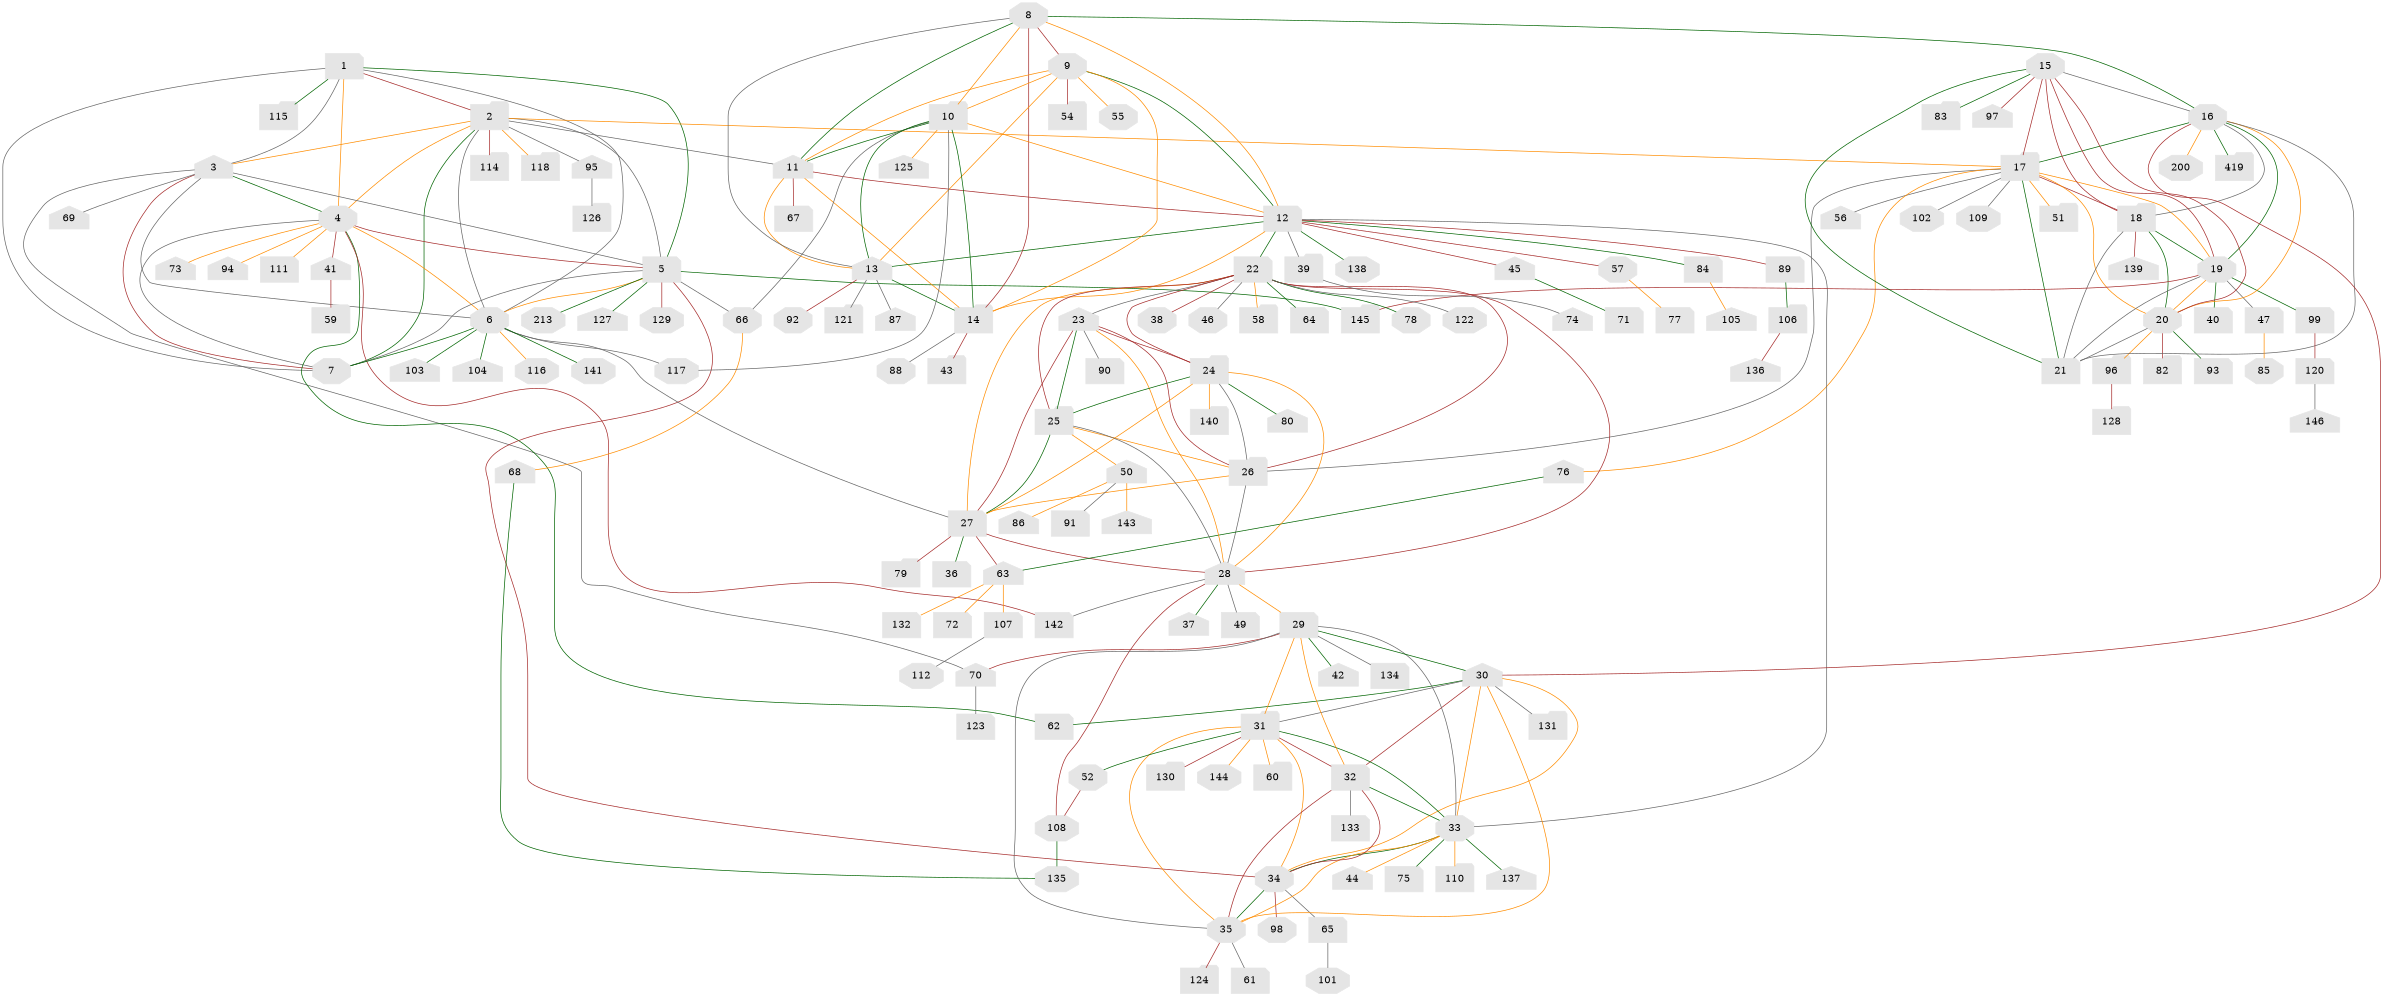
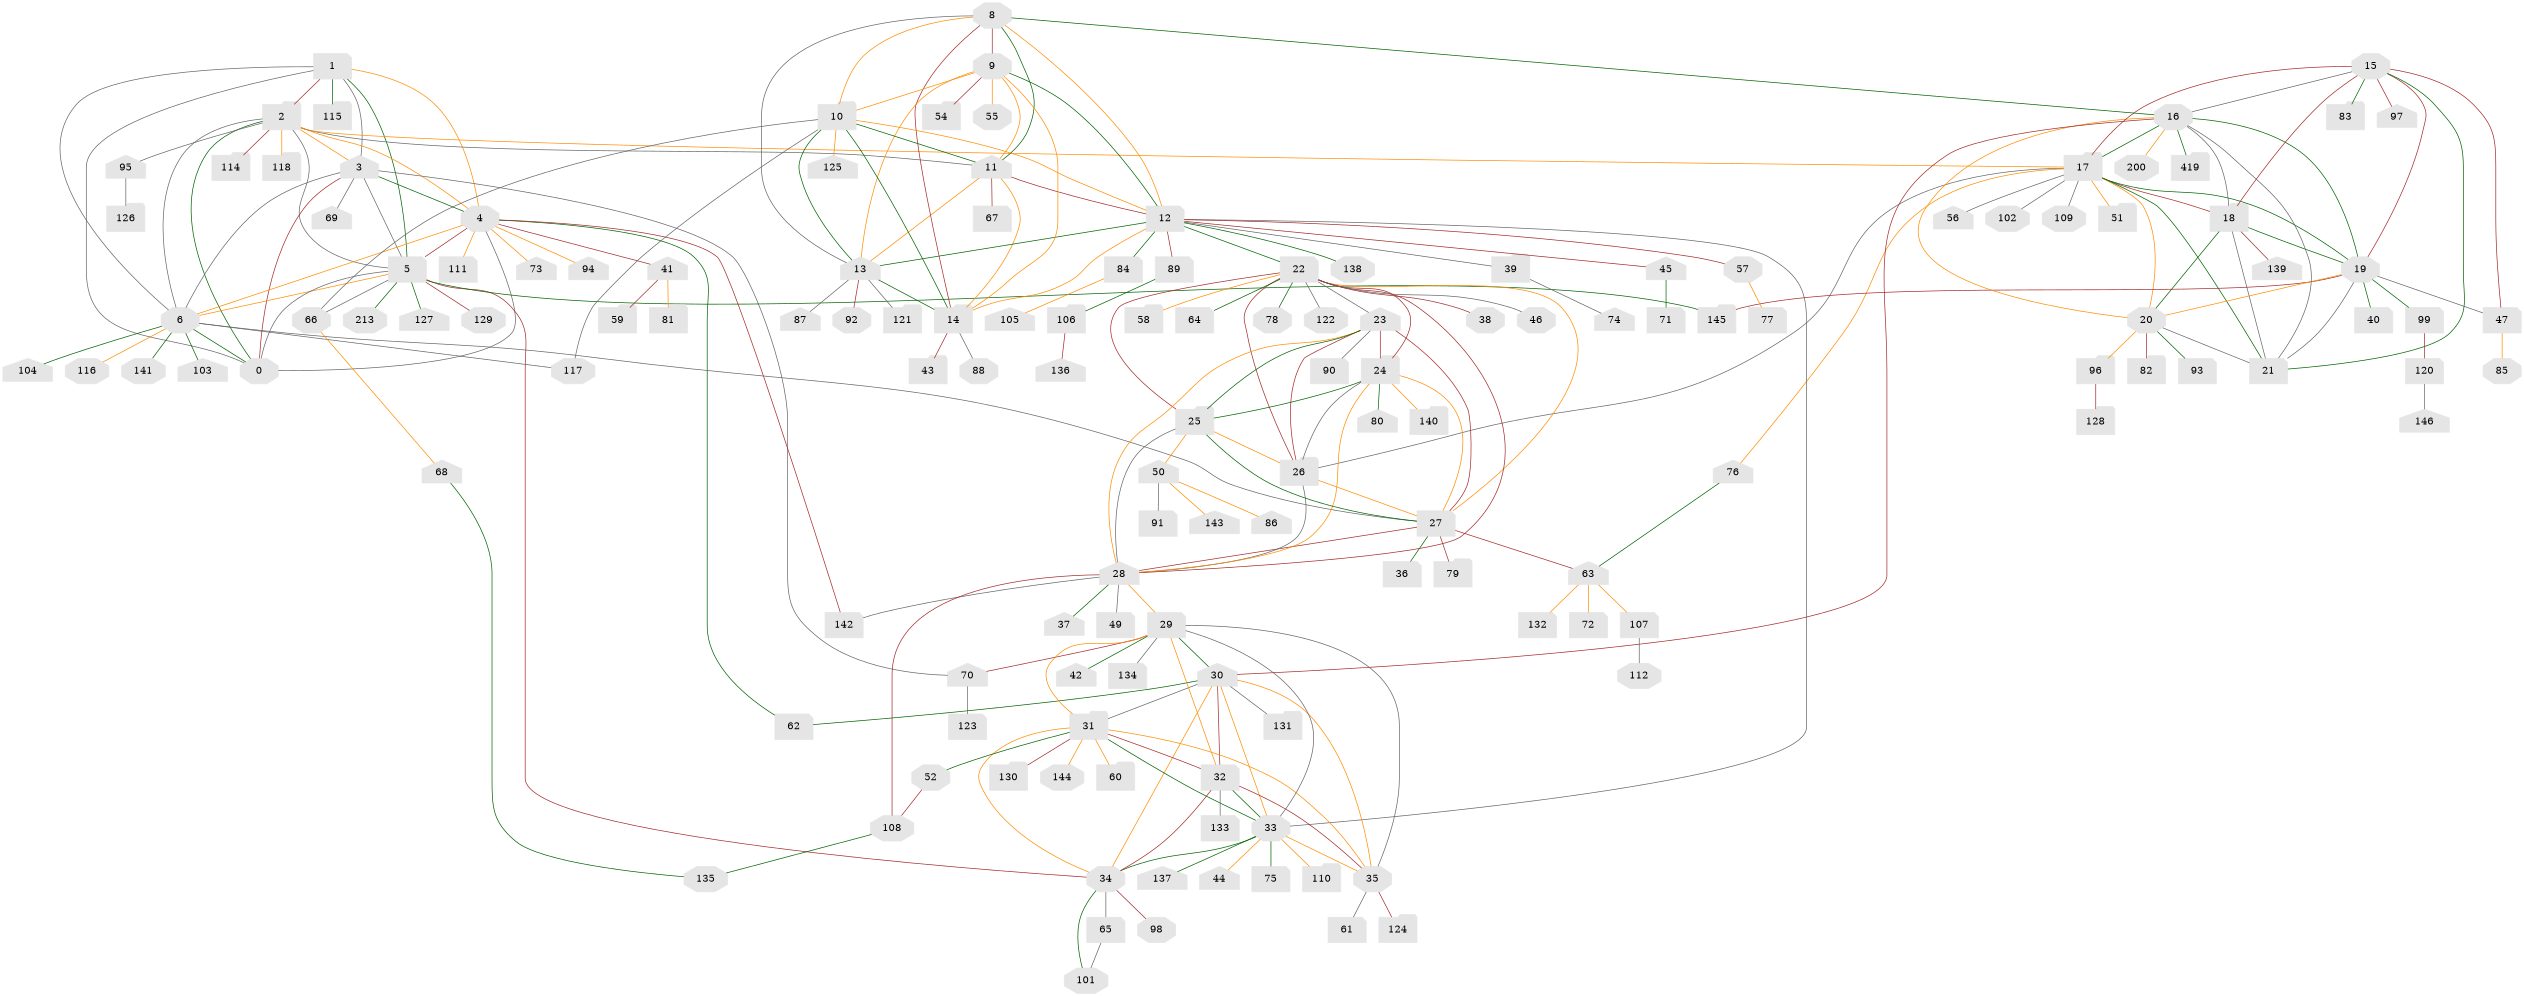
  graph {
    node [color=gray90 shape=octagon style=filled]
    edge [color=darkorange]
    1 [shape=note]
    2 [shape=folder]
    3 [shape=house]
    4
    5 [shape=note]
    6
-   7
+   7 [label=0]
    115 [shape=folder]
    11 [shape=house]
    17 [shape=folder]
    95 [shape=house]
    114 [shape=folder]
    118 [shape=folder]
    69 [shape=house]
    70 [shape=house]
    41 [shape=house]
    62 [shape=note]
    73 [shape=house]
    94 [shape=house]
    111 [shape=note]
    142 [shape=note]
    34
    66
    n24 [label=213]
    127 [shape=house]
    129
    145 [shape=folder]
    27 [shape=note]
    103 [shape=house]
    104 [shape=house]
    116
    117
    141
    12 [shape=note]
    13 [shape=house]
    14 [shape=folder]
    67 [shape=note]
    18 [shape=folder]
    19
    20
    21 [shape=note]
    26 [shape=folder]
    51 [shape=folder]
    56 [shape=house]
    76 [shape=house]
    102
    109
    126 [shape=folder]
    123 [shape=note]
    59 [shape=folder]
+   81 [shape=folder]
    35
    65 [shape=note]
    98
    68 [shape=house]
    63 [shape=house]
    28 [shape=house]
    36 [shape=note]
    79 [shape=folder]
    8
    9
    10 [shape=folder]
    16
    54 [shape=folder]
    55
    125 [shape=house]
    22 [shape=note]
    33
    39 [shape=folder]
    45 [shape=house]
    57
    84 [shape=note]
    89 [shape=note]
    138
    87 [shape=house]
    92
    121 [shape=folder]
    43 [shape=folder]
    88
    30 [shape=house]
    n81 [label=200]
    n82 [label=419 shape=folder]
    23 [shape=house]
    24 [shape=folder]
    25 [shape=folder]
    38
    46
    58 [shape=folder]
    64 [shape=note]
    78
    122
    44 [shape=house]
    75 [shape=note]
    110 [shape=folder]
    137 [shape=house]
    74 [shape=house]
    71 [shape=note]
    77 [shape=note]
    105 [shape=house]
    106 [shape=folder]
    15
    83 [shape=folder]
    97 [shape=house]
    139 [shape=house]
    40 [shape=note]
    47 [shape=note]
    99 [shape=note]
    82 [shape=folder]
    93 [shape=note]
    96 [shape=folder]
    31 [shape=folder]
    32 [shape=note]
    131 [shape=folder]
    72 [shape=note]
    107 [shape=note]
    132 [shape=note]
    85
    120 [shape=note]
    128 [shape=folder]
    90 [shape=note]
    80 [shape=house]
    140 [shape=folder]
    50 [shape=house]
    29 [shape=note]
    37 [shape=house]
    49 [shape=note]
    108
    86 [shape=house]
    91 [shape=note]
    143 [shape=house]
    42 [shape=house]
    134 [shape=note]
    135
    52
    60 [shape=folder]
    130 [shape=folder]
    144
    133 [shape=note]
    61 [shape=note]
    124 [shape=folder]
    101
    112
    136 [shape=house]
    146 [shape=house]
    1 -- 2 [color=brown]
    1 -- 3 [color=gray40]
    1 -- 4
    1 -- 5 [color=darkgreen]
    1 -- 6 [color=gray40]
    1 -- 7 [color=gray40]
    1 -- 115 [color=darkgreen]
    2 -- 3
    2 -- 4
    2 -- 5 [color=gray40]
    2 -- 6 [color=gray40]
    2 -- 7 [color=darkgreen]
    2 -- 11 [color=gray40]
    2 -- 17
    2 -- 95 [color=gray40]
    2 -- 114 [color=brown]
    2 -- 118
    3 -- 4 [color=darkgreen]
    3 -- 5 [color=gray40]
    3 -- 6 [color=gray40]
    3 -- 7 [color=brown]
    3 -- 69 [color=gray40]
    3 -- 70 [color=gray40]
    4 -- 5 [color=brown]
    4 -- 6
    4 -- 7 [color=gray40]
    4 -- 41 [color=brown]
    4 -- 62 [color=darkgreen]
    4 -- 73
    4 -- 94
    4 -- 111
    4 -- 142 [color=brown]
    5 -- 6
    5 -- 7 [color=gray40]
    5 -- 34 [color=brown]
    5 -- 66 [color=gray40]
    5 -- n24 [color=darkgreen]
    5 -- 127 [color=darkgreen]
    5 -- 129 [color=brown]
    5 -- 145 [color=darkgreen]
    6 -- 7 [color=darkgreen]
    6 -- 27 [color=gray40]
    6 -- 103 [color=darkgreen]
    6 -- 104 [color=darkgreen]
    6 -- 116
    6 -- 117 [color=gray40]
    6 -- 141 [color=darkgreen]
    11 -- 12 [color=brown]
    11 -- 13
    11 -- 14
    11 -- 67 [color=brown]
    17 -- 18 [color=brown]
-   17 -- 19
+   17 -- 19 [color=darkgreen]
    17 -- 20
    17 -- 21 [color=darkgreen]
    17 -- 26 [color=gray40]
    17 -- 51
    17 -- 56 [color=gray40]
    17 -- 76
    17 -- 102 [color=gray40]
    17 -- 109 [color=gray40]
    95 -- 126 [color=gray40]
    70 -- 123 [color=gray40]
    41 -- 59 [color=brown]
-   34 -- 35 [color=darkgreen]
+   41 -- 81
+   34 -- 101 [color=darkgreen]
    34 -- 65 [color=gray40]
    34 -- 98 [color=brown]
    66 -- 68
    27 -- 63 [color=brown]
    27 -- 28 [color=brown]
    27 -- 36 [color=darkgreen]
    27 -- 79 [color=brown]
    12 -- 13 [color=darkgreen]
    12 -- 14
    12 -- 22 [color=darkgreen]
    12 -- 33 [color=gray40]
    12 -- 39 [color=gray40]
    12 -- 45 [color=brown]
    12 -- 57 [color=brown]
    12 -- 84 [color=darkgreen]
    12 -- 89 [color=brown]
    12 -- 138 [color=darkgreen]
    13 -- 14 [color=darkgreen]
    13 -- 87 [color=gray40]
    13 -- 92 [color=brown]
    13 -- 121 [color=gray40]
    14 -- 43 [color=brown]
    14 -- 88 [color=gray40]
    18 -- 19 [color=darkgreen]
    18 -- 20 [color=darkgreen]
    18 -- 21 [color=gray40]
    18 -- 139 [color=brown]
    19 -- 145 [color=brown]
    19 -- 20
    19 -- 21 [color=gray40]
    19 -- 40 [color=darkgreen]
    19 -- 47 [color=gray40]
    19 -- 99 [color=darkgreen]
    20 -- 21 [color=gray40]
    20 -- 82 [color=brown]
    20 -- 93 [color=darkgreen]
    20 -- 96
    26 -- 27
    26 -- 28 [color=gray40]
    76 -- 63 [color=darkgreen]
    35 -- 61 [color=gray40]
    35 -- 124 [color=brown]
    65 -- 101 [color=gray40]
    68 -- 135 [color=darkgreen]
    63 -- 72
    63 -- 107
    63 -- 132
    28 -- 142 [color=gray40]
    28 -- 29
    28 -- 37 [color=darkgreen]
    28 -- 49 [color=gray40]
    28 -- 108 [color=brown]
    8 -- 11 [color=darkgreen]
    8 -- 12
    8 -- 13 [color=gray40]
    8 -- 14 [color=brown]
    8 -- 9 [color=brown]
    8 -- 10
    8 -- 16 [color=darkgreen]
    9 -- 11
    9 -- 12 [color=darkgreen]
    9 -- 13
    9 -- 14
    9 -- 10
    9 -- 54 [color=brown]
    9 -- 55
    10 -- 11 [color=darkgreen]
    10 -- 66 [color=gray40]
    10 -- 117 [color=gray40]
    10 -- 12
    10 -- 13 [color=darkgreen]
    10 -- 14 [color=darkgreen]
    10 -- 125
    16 -- 17 [color=darkgreen]
    16 -- 18 [color=gray40]
    16 -- 19 [color=darkgreen]
    16 -- 20
    16 -- 21 [color=gray40]
    16 -- 30 [color=brown]
    16 -- n81
    16 -- n82 [color=darkgreen]
    22 -- 27
    22 -- 26 [color=brown]
    22 -- 28 [color=brown]
    22 -- 23 [color=gray40]
    22 -- 24 [color=brown]
    22 -- 25 [color=brown]
    22 -- 38 [color=brown]
    22 -- 46 [color=gray40]
    22 -- 58
    22 -- 64 [color=darkgreen]
    22 -- 78 [color=darkgreen]
    22 -- 122 [color=gray40]
    33 -- 34 [color=darkgreen]
    33 -- 35
    33 -- 44
    33 -- 75 [color=darkgreen]
    33 -- 110
    33 -- 137 [color=darkgreen]
    39 -- 74 [color=gray40]
    45 -- 71 [color=darkgreen]
    57 -- 77
    84 -- 105
    89 -- 106 [color=darkgreen]
    30 -- 62 [color=darkgreen]
    30 -- 34
    30 -- 35
    30 -- 33
    30 -- 31 [color=gray40]
    30 -- 32 [color=brown]
    30 -- 131 [color=gray40]
    23 -- 27 [color=brown]
    23 -- 26 [color=brown]
    23 -- 28
    23 -- 24 [color=brown]
    23 -- 25 [color=darkgreen]
    23 -- 90 [color=gray40]
    24 -- 27
    24 -- 26 [color=gray40]
    24 -- 28
    24 -- 25 [color=darkgreen]
    24 -- 80 [color=darkgreen]
    24 -- 140
    25 -- 27 [color=darkgreen]
    25 -- 26
    25 -- 28 [color=gray40]
    25 -- 50
    106 -- 136 [color=brown]
    15 -- 17 [color=brown]
    15 -- 18 [color=brown]
    15 -- 19 [color=brown]
-   15 -- 20 [color=brown]
+   15 -- 47 [color=brown]
    15 -- 21 [color=darkgreen]
    15 -- 16 [color=gray40]
    15 -- 83 [color=darkgreen]
    15 -- 97 [color=brown]
    47 -- 85
    99 -- 120 [color=brown]
    96 -- 128 [color=brown]
    31 -- 34
    31 -- 35
    31 -- 33 [color=darkgreen]
    31 -- 32 [color=brown]
    31 -- 52 [color=darkgreen]
    31 -- 60
    31 -- 130 [color=brown]
    31 -- 144
    32 -- 34 [color=brown]
    32 -- 35 [color=brown]
    32 -- 33 [color=darkgreen]
    32 -- 133 [color=gray40]
    107 -- 112 [color=gray40]
    120 -- 146 [color=gray40]
    50 -- 86
    50 -- 91 [color=gray40]
    50 -- 143
    29 -- 70 [color=brown]
    29 -- 35 [color=gray40]
    29 -- 33 [color=gray40]
    29 -- 30 [color=darkgreen]
    29 -- 31
    29 -- 32
    29 -- 42 [color=darkgreen]
    29 -- 134 [color=gray40]
    108 -- 135 [color=darkgreen]
    52 -- 108 [color=brown]
  }
